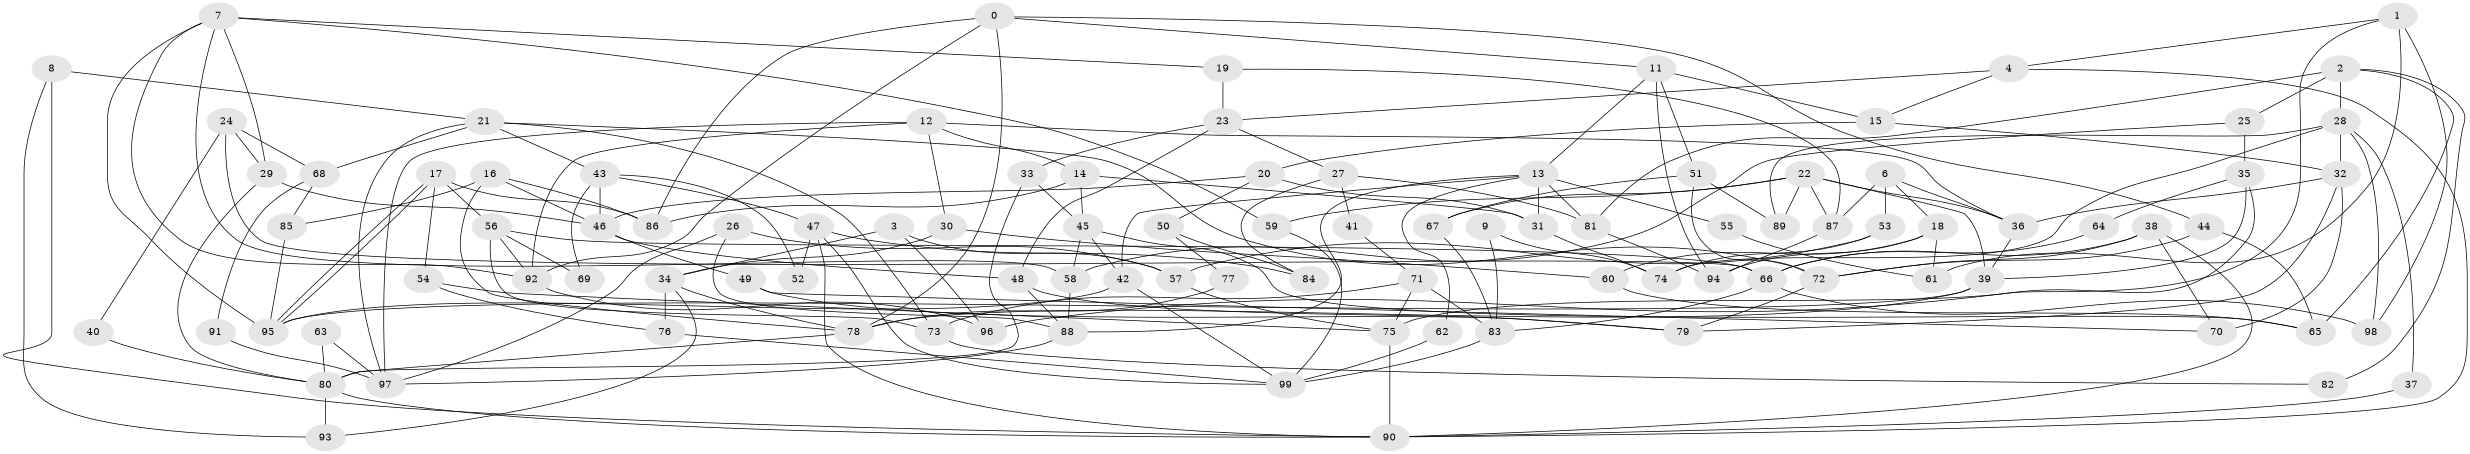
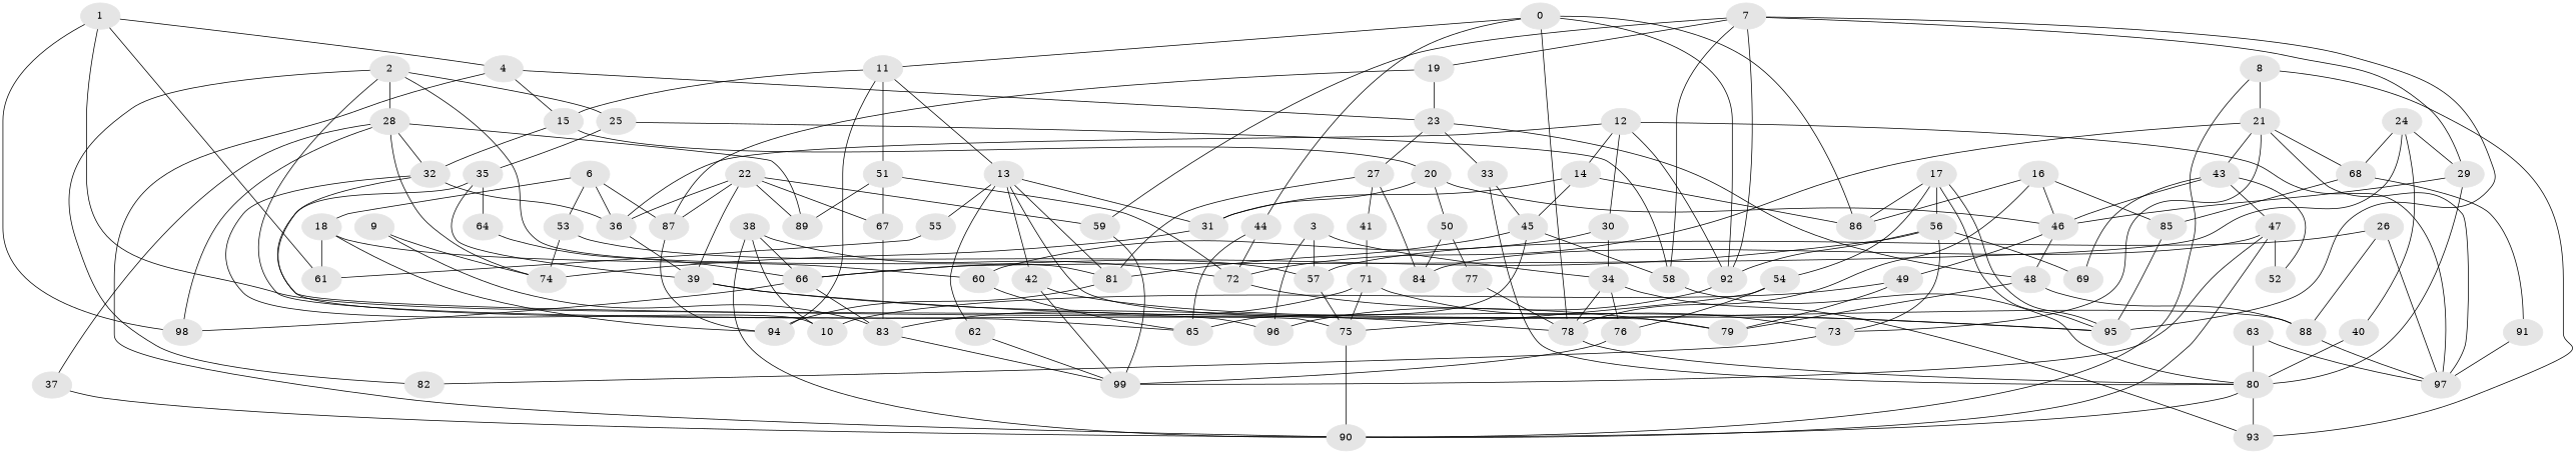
  graph {
    node [color=gray90 style=filled]
    1
    4
    61
    96
    98
    15
    23
    90
    2
    25
    28
    65
    81
    82
    58
    35
    74
    32
    89
    37
    94
    3
    34
    57
    78
    93
    76
    75
    20
    27
    33
    48
    n33 [label=0]
    11
    44
    86
    92
    13
    51
    72
    80
    6
    18
    36
    53
    87
    60
    39
    7
    19
    29
    59
    95
    46
    99
    8
    21
    97
    43
    68
    73
    9
    83
    77
    31
    42
    55
    62
    88
    67
    12
    14
    30
    45
    50
-   70
+   70 [label=10]
    79
    16
    85
    49
    17
    54
    56
    66
    69
    84
    47
    52
    91
    22
    41
    24
    40
    64
    26
    71
    38
    63
    1 -- 4
    1 -- 61
    1 -- 96
    1 -- 98
    4 -- 15
    4 -- 23
    4 -- 90
    15 -- 32
    15 -- 20
    23 -- 27
    23 -- 33
    23 -- 48
    2 -- 25
    2 -- 28
    2 -- 65
    2 -- 81
    2 -- 82
    25 -- 58
    25 -- 35
    28 -- 98
    28 -- 74
    28 -- 32
    28 -- 89
    28 -- 37
    81 -- 94
-   58 -- 88
+   58 -- 80
    35 -- 75
    35 -- 39
    35 -- 64
    32 -- 36
    32 -- 70
    32 -- 79
    37 -- 90
    3 -- 96
    3 -- 34
    3 -- 57
    34 -- 78
    34 -- 93
    34 -- 76
    57 -- 75
    78 -- 80
    76 -- 99
    75 -- 90
    20 -- 46
    20 -- 31
    20 -- 50
    27 -- 81
    27 -- 84
    27 -- 41
    33 -- 80
    33 -- 45
    48 -- 88
    48 -- 79
    n33 -- 78
    n33 -- 11
    n33 -- 44
    n33 -- 86
    n33 -- 92
    11 -- 15
    11 -- 94
    11 -- 13
    11 -- 51
    44 -- 65
    44 -- 72
    92 -- 96
    13 -- 81
    13 -- 31
    13 -- 42
    13 -- 55
    13 -- 62
    13 -- 88
    51 -- 89
    51 -- 72
    51 -- 67
    72 -- 79
    80 -- 90
    80 -- 93
    6 -- 18
    6 -- 36
    6 -- 53
    6 -- 87
    18 -- 61
    18 -- 94
    18 -- 60
    36 -- 39
    53 -- 74
    53 -- 57
    87 -- 94
    60 -- 65
    39 -- 78
    39 -- 95
    7 -- 58
    7 -- 92
    7 -- 19
    7 -- 29
    7 -- 59
    7 -- 95
    19 -- 23
    19 -- 87
    29 -- 80
    29 -- 46
    59 -- 99
    46 -- 48
    46 -- 49
    8 -- 90
    8 -- 93
    8 -- 21
    21 -- 72
    21 -- 97
    21 -- 43
    21 -- 68
    21 -- 73
    43 -- 46
    43 -- 69
    43 -- 47
    43 -- 52
    68 -- 85
    68 -- 91
    73 -- 82
    9 -- 74
    9 -- 83
    83 -- 99
    77 -- 78
    31 -- 74
    42 -- 95
    42 -- 99
    55 -- 61
    62 -- 99
    88 -- 97
    67 -- 83
    12 -- 92
    12 -- 36
    12 -- 97
    12 -- 14
    12 -- 30
    14 -- 86
    14 -- 31
    14 -- 45
    30 -- 34
    30 -- 60
    45 -- 65
-   45 -- 42
+   45 -- 81
    45 -- 58
    50 -- 77
    50 -- 84
    16 -- 78
    16 -- 86
    16 -- 46
    16 -- 85
    85 -- 95
    49 -- 70
    49 -- 79
    17 -- 86
    17 -- 95
    17 -- 95
    17 -- 54
    17 -- 56
    54 -- 76
    54 -- 75
    56 -- 92
    56 -- 73
    56 -- 66
    56 -- 69
    66 -- 98
    66 -- 83
    47 -- 90
    47 -- 99
    47 -- 84
    47 -- 52
    91 -- 97
    22 -- 89
    22 -- 36
    22 -- 87
    22 -- 39
    22 -- 59
    22 -- 67
    41 -- 71
    24 -- 29
    24 -- 68
    24 -- 66
    24 -- 40
    40 -- 80
    64 -- 66
    26 -- 57
    26 -- 97
    26 -- 88
    71 -- 75
    71 -- 73
    71 -- 83
    38 -- 90
    38 -- 72
    38 -- 70
    38 -- 66
    63 -- 80
    63 -- 97
  }
